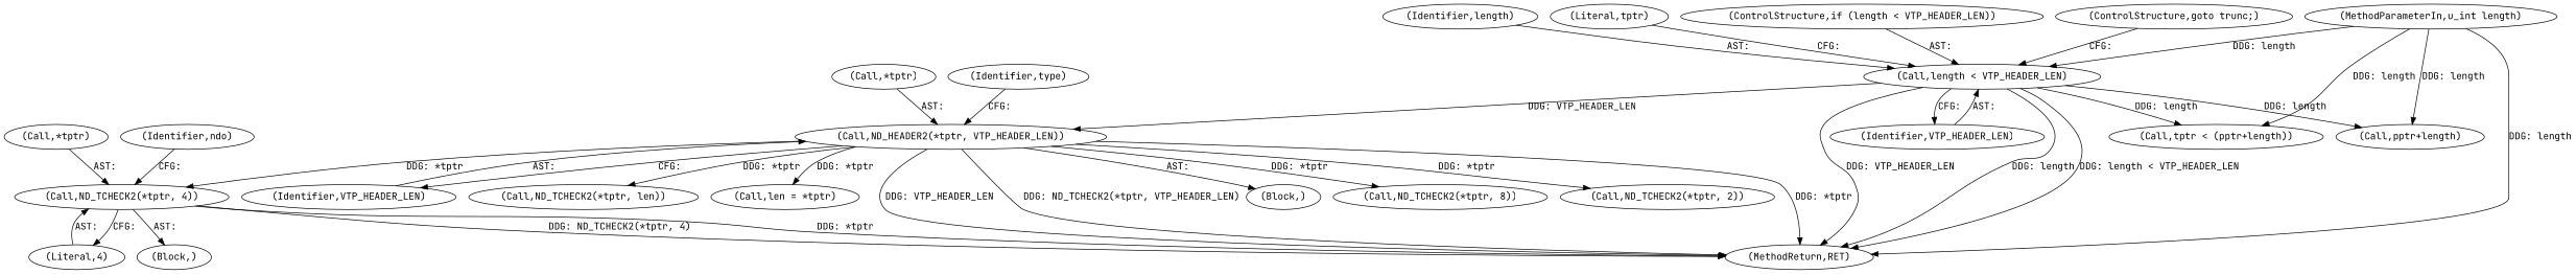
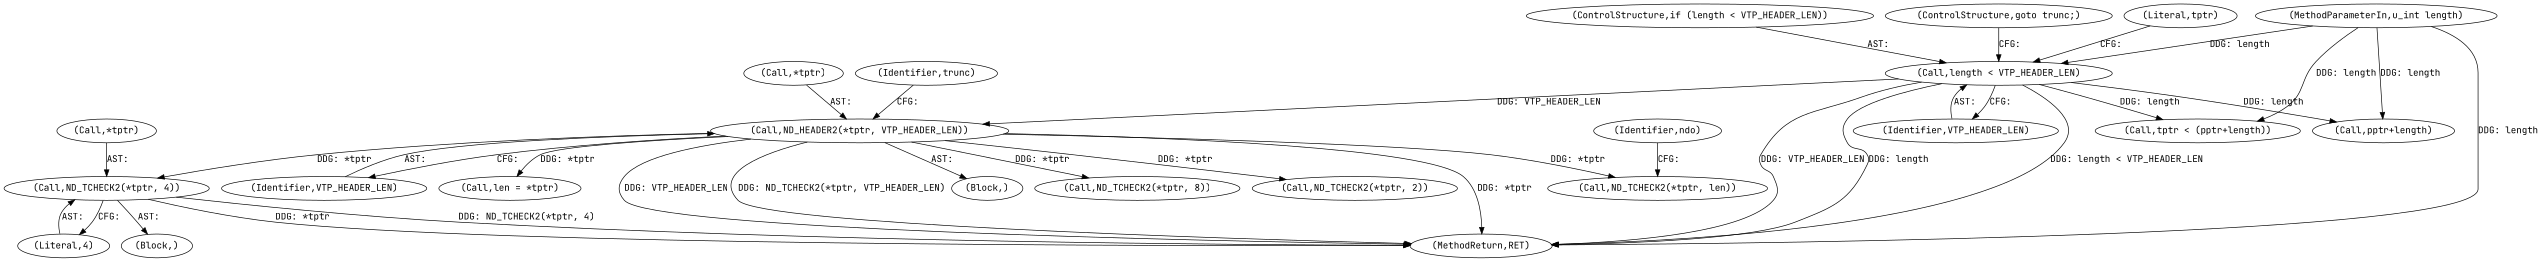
  digraph {
    fontname="JetBrains Mono"
    node [fontname="JetBrains Mono"]
    edge [fontname="JetBrains Mono"]
    n1 [label="(Call,ND_TCHECK2(*tptr, 4))"]
    n2 [label="(Literal,4)"]
    n3 [label="(Block,)"]
    n4 [label="(MethodReturn,RET)"]
    n5 [label="(Call,ND_HEADER2(*tptr, VTP_HEADER_LEN))"]
    n6 [label="(Block,)"]
    n7 [label="(Call,ND_TCHECK2(*tptr, 8))"]
    n8 [label="(Call,ND_TCHECK2(*tptr, 2))"]
    n9 [label="(Identifier,VTP_HEADER_LEN)"]
    n10 [label="(Call,ND_TCHECK2(*tptr, len))"]
    n11 [label="(Call,len = *tptr)"]
    n12 [label="(Call,length < VTP_HEADER_LEN)"]
    n13 [label="(Identifier,VTP_HEADER_LEN)"]
    n14 [label="(Call,tptr < (pptr+length))"]
    n15 [label="(Call,pptr+length)"]
    n16 [label="(ControlStructure,if (length < VTP_HEADER_LEN))"]
    n17 [label="(MethodParameterIn,u_int length)"]
    n18 [label="(Call,*tptr)"]
-   n19 [label="(Identifier,type)"]
+   n19 [label="(Identifier,trunc)"]
    n20 [label="(ControlStructure,goto trunc;)"]
-   n21 [label="(Identifier,length)"]
    n22 [label="(Literal,tptr)"]
    n23 [label="(Call,*tptr)"]
    n24 [label="(Identifier,ndo)"]
    n1 -> n2 [label="CFG: "]
    n1 -> n3 [label="AST: "]
    n1 -> n4 [label="DDG: ND_TCHECK2(*tptr, 4)"]
    n1 -> n4 [label="DDG: *tptr"]
    n2 -> n1 [label="AST: "]
    n5 -> n1 [label="DDG: *tptr"]
    n5 -> n4 [label="DDG: ND_TCHECK2(*tptr, VTP_HEADER_LEN)"]
    n5 -> n4 [label="DDG: *tptr"]
    n5 -> n4 [label="DDG: VTP_HEADER_LEN"]
    n5 -> n6 [label="AST: "]
    n5 -> n7 [label="DDG: *tptr"]
    n5 -> n8 [label="DDG: *tptr"]
    n5 -> n9 [label="CFG: "]
    n5 -> n10 [label="DDG: *tptr"]
    n5 -> n11 [label="DDG: *tptr"]
    n9 -> n5 [label="AST: "]
    n12 -> n4 [label="DDG: length"]
    n12 -> n4 [label="DDG: length < VTP_HEADER_LEN"]
    n12 -> n4 [label="DDG: VTP_HEADER_LEN"]
    n12 -> n5 [label="DDG: VTP_HEADER_LEN"]
    n12 -> n13 [label="CFG: "]
    n12 -> n14 [label="DDG: length"]
    n12 -> n15 [label="DDG: length"]
    n13 -> n12 [label="AST: "]
    n16 -> n12 [label="AST: "]
    n17 -> n4 [label="DDG: length"]
    n17 -> n12 [label="DDG: length"]
    n17 -> n14 [label="DDG: length"]
    n17 -> n15 [label="DDG: length"]
    n18 -> n5 [label="AST: "]
    n19 -> n5 [label="CFG: "]
    n20 -> n12 [label="CFG: "]
-   n21 -> n12 [label="AST: "]
    n22 -> n12 [label="CFG: "]
    n23 -> n1 [label="AST: "]
-   n24 -> n1 [label="CFG: "]
+   n24 -> n10 [label="CFG: "]
  }
